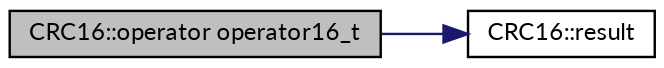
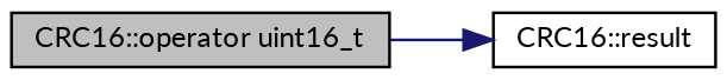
  digraph {
    rankdir=LR
    fontname=Lato
    node [color=black fontname=Lato fontsize=10 shape=record style=filled]
-   n1 [fillcolor=grey75 fontcolor=black height=0.2 label="CRC16::operator operator16_t" width=0.4]
+   n1 [fillcolor=grey75 fontcolor=black height=0.2 label="CRC16::operator uint16_t" width=0.4]
    n2 [fillcolor=white height=0.2 label="CRC16::result" width=0.4]
    n1 -> n2 [color=midnightblue fontname=Lato fontsize=10 labelfontname=Helvetica labelfontsize=10 style=solid]
  }
